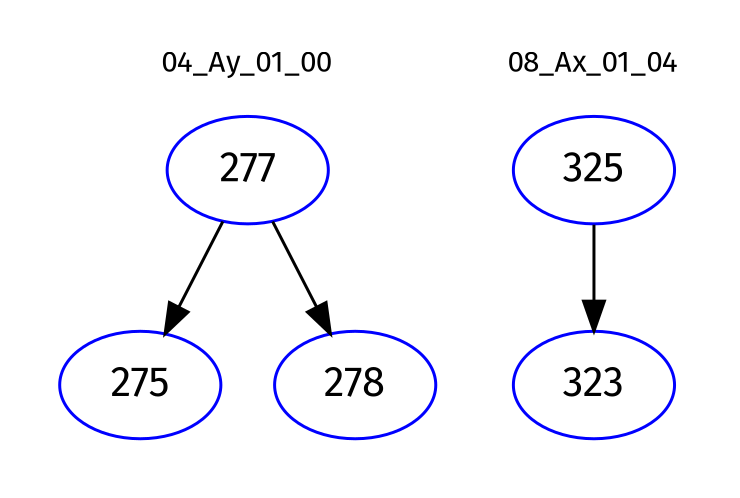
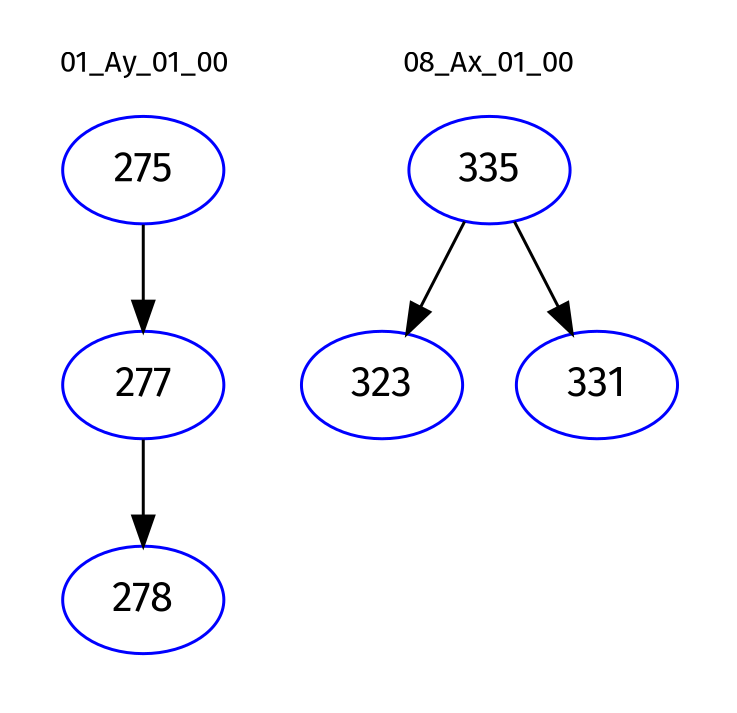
  digraph {
    fontname="Fira Sans"
    node [color=blue fontname="Fira Sans"]
    edge [color=black fontname="Fira Sans"]
    n1 [label=277]
    n2 [label=275]
    n3 [label=278]
-   n4 [label=325]
+   n4 [label=335]
    n5 [label=323]
+   n6 [label=331]
    subgraph cluster_1 {
      color=white
      fontsize=10
-     label="04_Ay_01_00"
+     label="01_Ay_01_00"
      n1
      n2
      n3
    }
    subgraph cluster_2 {
      color=white
      fontsize=10
-     label="08_Ax_01_04"
+     label="08_Ax_01_00"
      n4
      n5
+     n6
    }
-   n1 -> n2
+   n2 -> n1
    n1 -> n3
    n4 -> n5
+   n4 -> n6
  }
